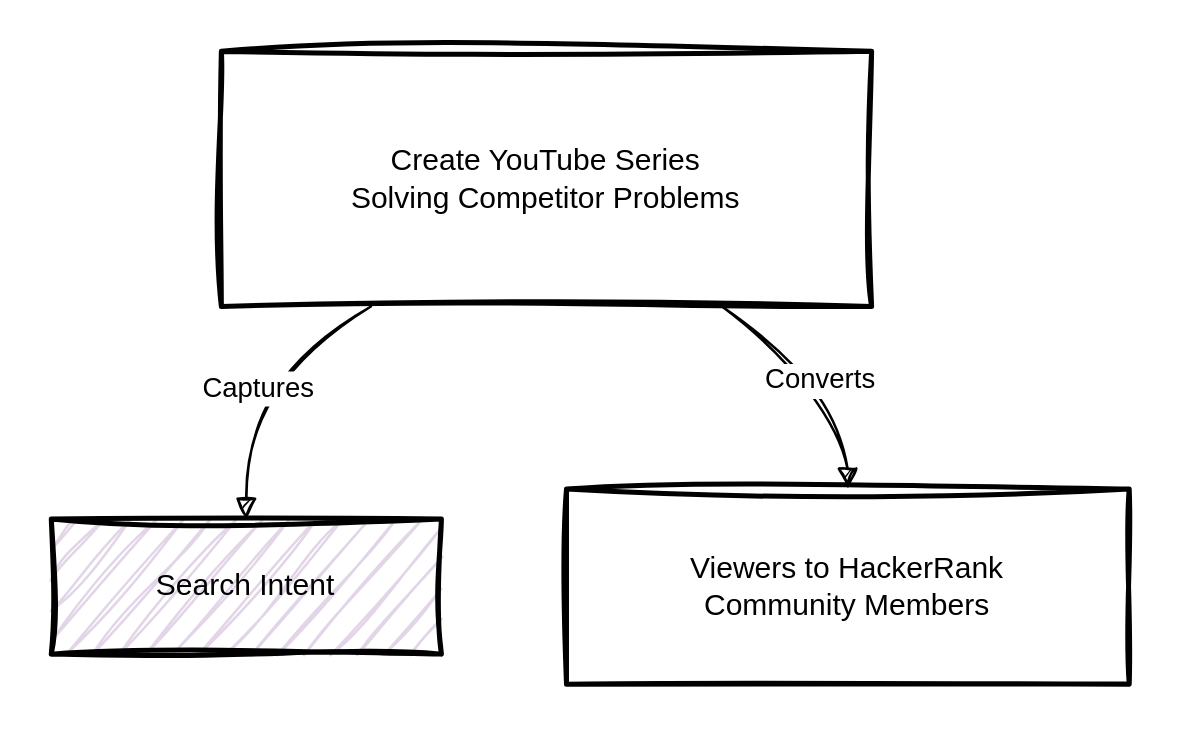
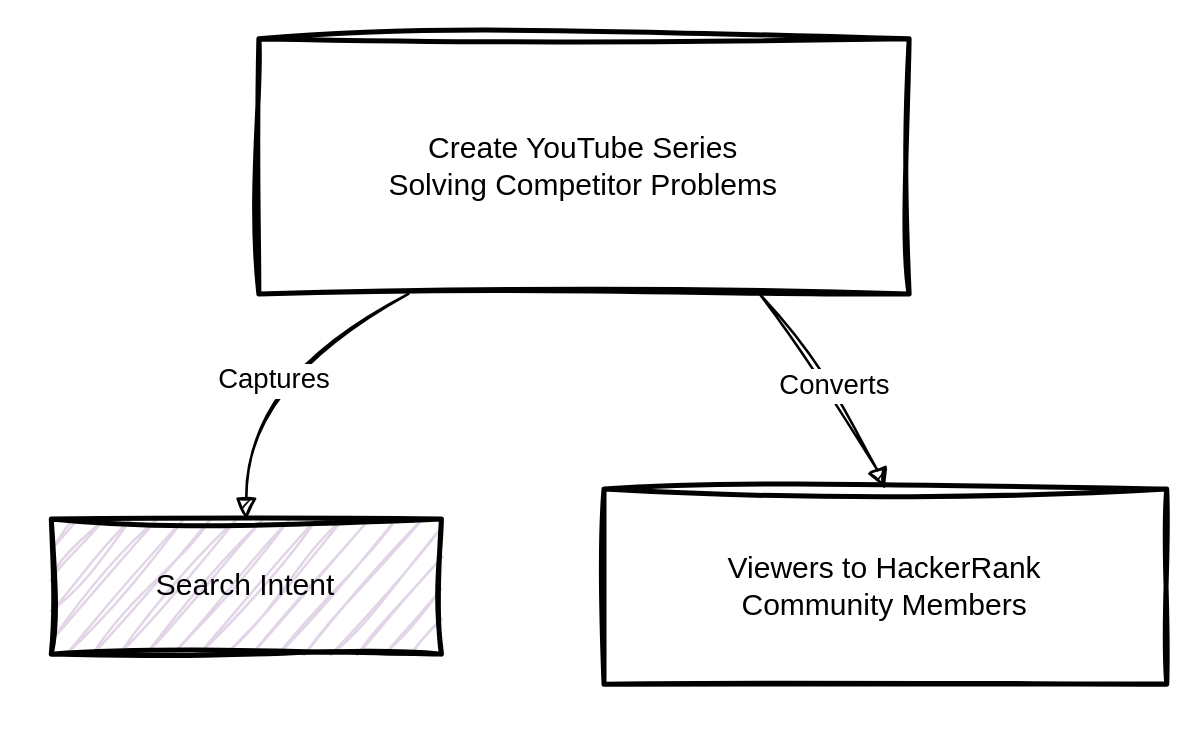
  <mxCell id="0" />
  <mxCell id="1" parent="0" />
- <mxCell id="2" value="Create YouTube Series&#10;Solving Competitor Problems" style="whiteSpace=wrap;strokeWidth=2;sketch=1;curveFitting=1;jiggle=2;" vertex="1" parent="1"><mxGeometry x="88" y="20" width="260" height="102" as="geometry" /></mxCell>
+ <mxCell id="2" value="Create YouTube Series&#10;Solving Competitor Problems" style="whiteSpace=wrap;strokeWidth=2;sketch=1;curveFitting=1;jiggle=2;" vertex="1" parent="1"><mxGeometry x="103" y="15" width="260" height="102" as="geometry" /></mxCell>
  <mxCell id="3" value="Search Intent" style="whiteSpace=wrap;strokeWidth=2;sketch=1;curveFitting=1;jiggle=2;fillColor=#e1d5e7;" vertex="1" parent="1"><mxGeometry x="20" y="207" width="156" height="54" as="geometry" /></mxCell>
- <mxCell id="4" value="Viewers to HackerRank&#10;Community Members" style="whiteSpace=wrap;strokeWidth=2;sketch=1;curveFitting=1;jiggle=2;" vertex="1" parent="1"><mxGeometry x="226" y="195" width="225" height="78" as="geometry" /></mxCell>
+ <mxCell id="4" value="Viewers to HackerRank&#10;Community Members" style="whiteSpace=wrap;strokeWidth=2;sketch=1;curveFitting=1;jiggle=2;" vertex="1" parent="1"><mxGeometry x="241" y="195" width="225" height="78" as="geometry" /></mxCell>
  <mxCell id="5" value="Captures" style="curved=1;startArrow=none;endArrow=block;exitX=0.23;exitY=1;entryX=0.5;entryY=-0.01;rounded=0;sketch=1;curveFitting=1;jiggle=2;" edge="1" parent="1" source="2" target="3"><mxGeometry relative="1" as="geometry"><Array as="points"><mxPoint x="98" y="158" /></Array></mxGeometry></mxCell>
  <mxCell id="6" value="Converts" style="curved=1;startArrow=none;endArrow=block;exitX=0.77;exitY=1;entryX=0.5;entryY=-0.01;rounded=0;sketch=1;curveFitting=1;jiggle=2;" edge="1" parent="1" source="2" target="4"><mxGeometry relative="1" as="geometry"><Array as="points"><mxPoint x="338" y="158" /></Array></mxGeometry></mxCell>
